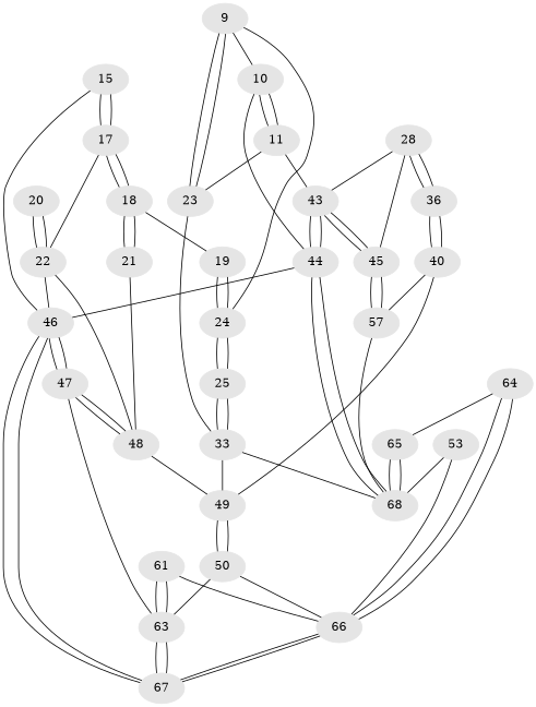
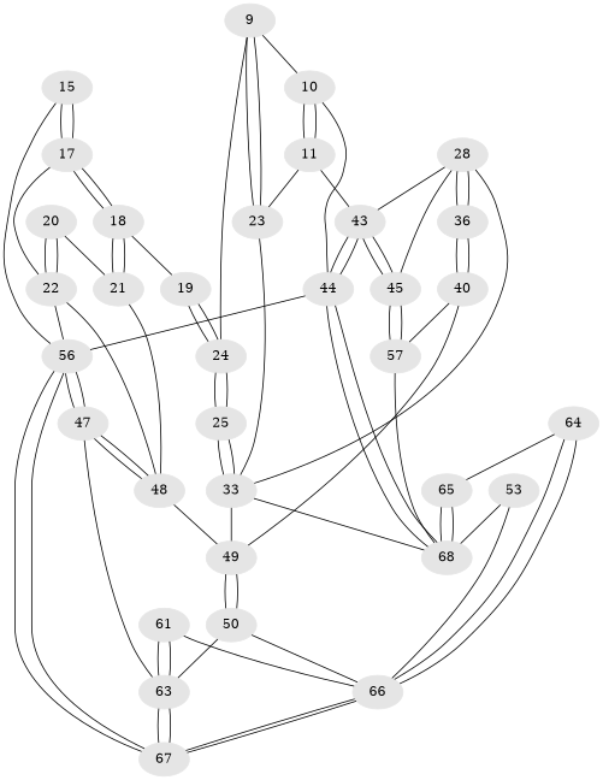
  graph {
    node [color=gray90 style=filled]
    9
    10
    23
    24 [super="+8+7"]
    11
    44 [super="+5"]
    33 [super="+27+26"]
    25
    43 [super="+38+35+29"]
-   46 [super="+2"]
+   46 [super="+2" label=56]
    68 [super="+56+60"]
    45 [super="+42"]
    15 [super="+6"]
    17
    18
    22 [super="+14+16"]
    47
    67
    19
    21
    48 [super="+34"]
    20
    49 [super="+32+39"]
    28
    36
    40
    50
    57 [super="+41"]
    63 [super="+58+59"]
    66 [super="+62+51+52"]
    53
    61
    64
    65
    9 -- 10
    9 -- 23
    9 -- 23
    9 -- 24
    10 -- 11
    10 -- 11
    10 -- 44
    23 -- 33
    24 -- 25
    24 -- 25
    11 -- 23
    11 -- 43
    44 -- 46 [weight=2]
    44 -- 68
    44 -- 68
    33 -- 68
    33 -- 49
    25 -- 33 [weight=2]
    25 -- 33
    43 -- 44 [weight=3]
    43 -- 44
    43 -- 45 [weight=2]
    43 -- 45
    46 -- 47
    46 -- 47
    46 -- 67
    46 -- 67
    45 -- 57 [weight=2]
    45 -- 57
    15 -- 46
    15 -- 17
    15 -- 17
    17 -- 18
    17 -- 18
    17 -- 22
    18 -- 19
    18 -- 21
    18 -- 21
    22 -- 46
    22 -- 48
    47 -- 48
    47 -- 48
    47 -- 63
    19 -- 24 [weight=2]
    19 -- 24
    21 -- 48
    48 -- 49 [weight=2]
    20 -- 22 [weight=2]
    20 -- 22
+   20 -- 21
    49 -- 50
    49 -- 50
+   28 -- 33
    28 -- 43
    28 -- 45
    28 -- 36
    28 -- 36
    36 -- 40
    36 -- 40
    40 -- 49
    40 -- 57
    50 -- 63
    50 -- 66
    57 -- 68
    63 -- 67
    63 -- 67
    66 -- 67
    66 -- 67
    53 -- 68 [weight=2]
    53 -- 66
    61 -- 63 [weight=2]
    61 -- 63
    61 -- 66
    64 -- 66 [weight=2]
    64 -- 66
    64 -- 65
    65 -- 68 [weight=2]
    65 -- 68
  }
